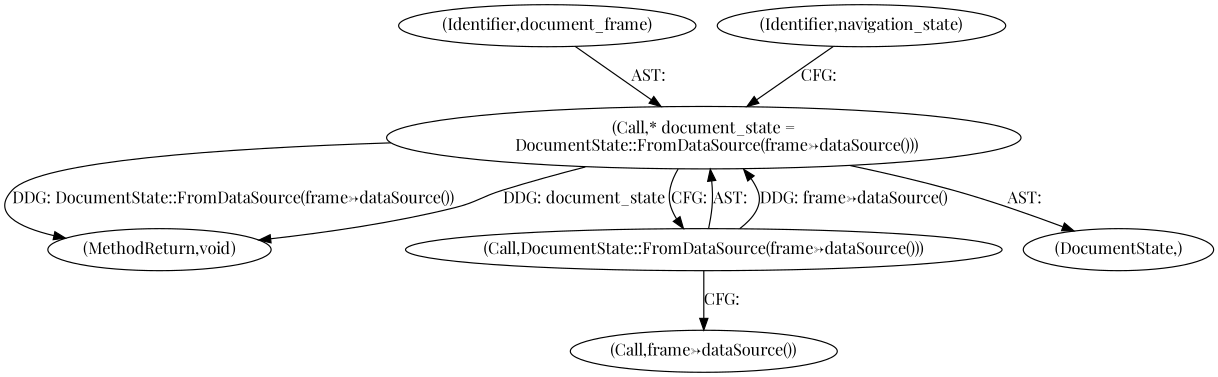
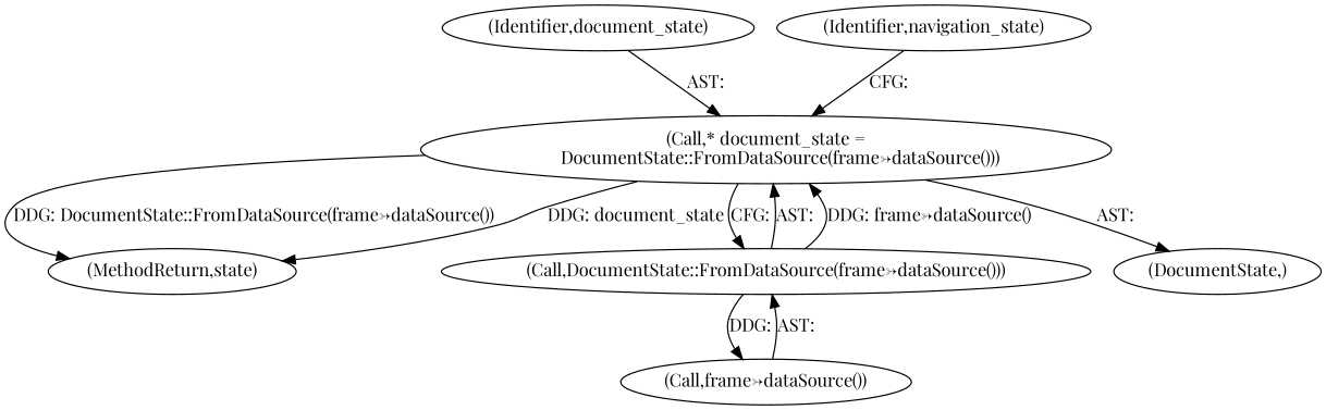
  digraph {
    fontname="Playfair Display"
    node [fontname="Playfair Display"]
    edge [fontname="Playfair Display"]
    n1 [label="(Call,* document_state =\n      DocumentState::FromDataSource(frame->dataSource()))"]
    n2 [label="(Call,DocumentState::FromDataSource(frame->dataSource()))"]
-   n3 [label="(MethodReturn,void)"]
+   n3 [label="(MethodReturn,state)"]
    n4 [label="(DocumentState,)"]
    n5 [label="(Call,frame->dataSource())"]
-   n6 [label="(Identifier,document_frame)"]
+   n6 [label="(Identifier,document_state)"]
    n7 [label="(Identifier,navigation_state)"]
    n1 -> n2 [label="CFG: "]
    n1 -> n3 [label="DDG: DocumentState::FromDataSource(frame->dataSource())"]
    n1 -> n3 [label="DDG: document_state"]
    n1 -> n4 [label="AST: "]
    n2 -> n1 [label="AST: "]
    n2 -> n1 [label="DDG: frame->dataSource()"]
-   n2 -> n5 [label="CFG: "]
+   n2 -> n5 [label="DDG: "]
+   n5 -> n2 [label="AST: "]
    n6 -> n1 [label="AST: "]
    n7 -> n1 [label="CFG: "]
  }
